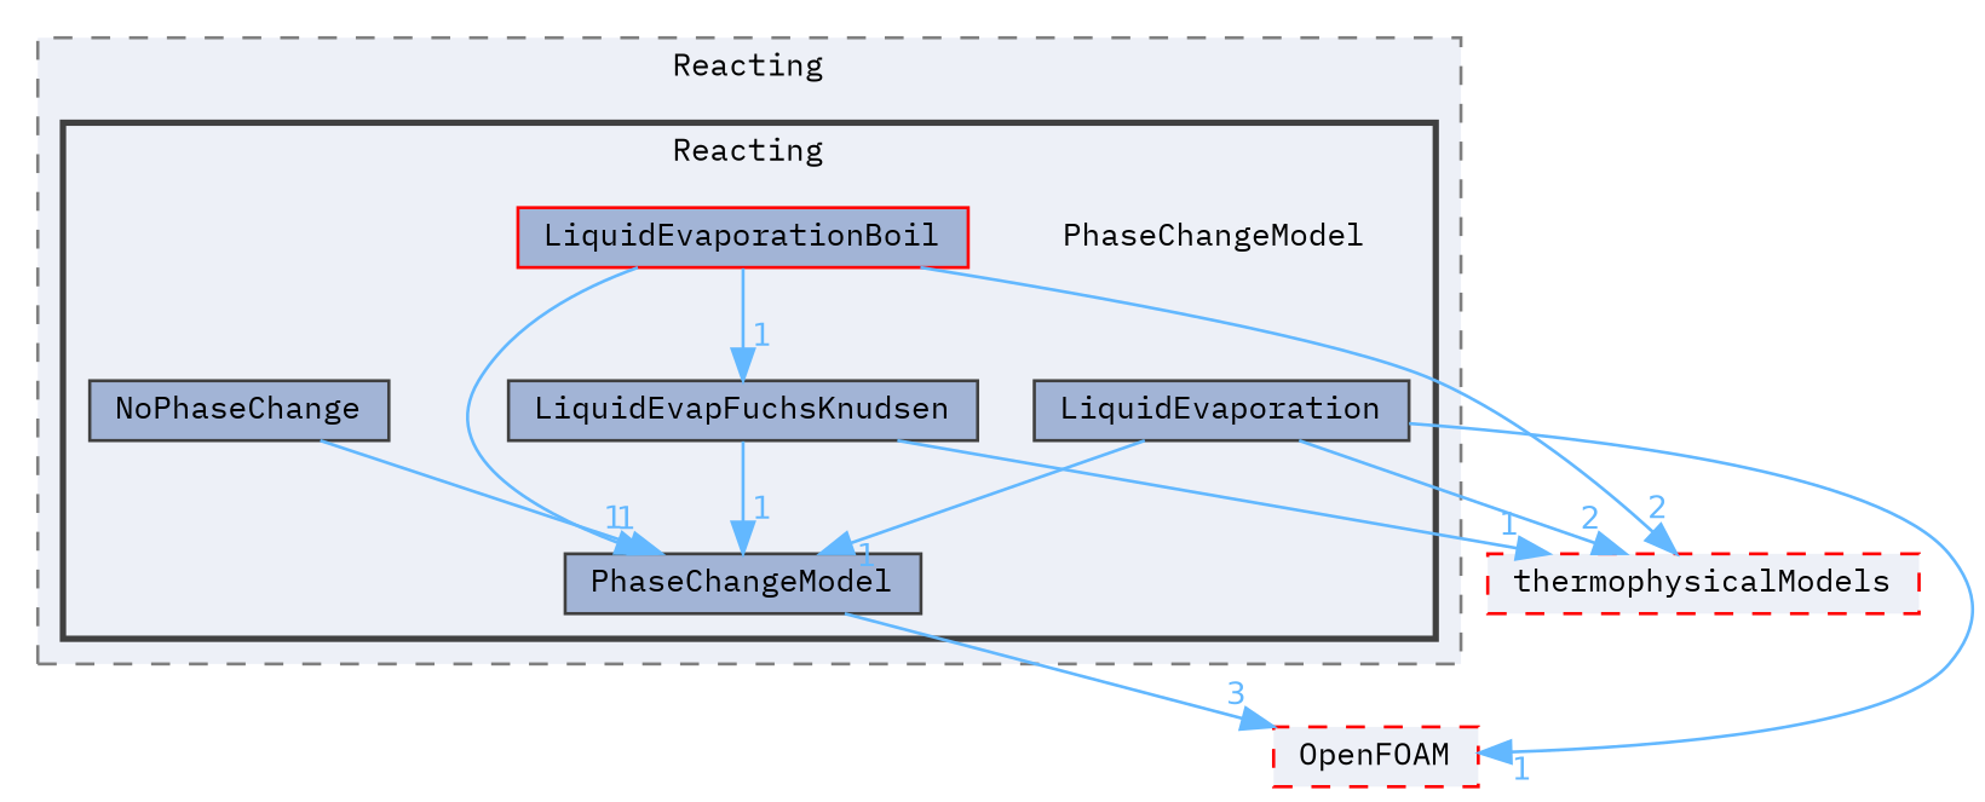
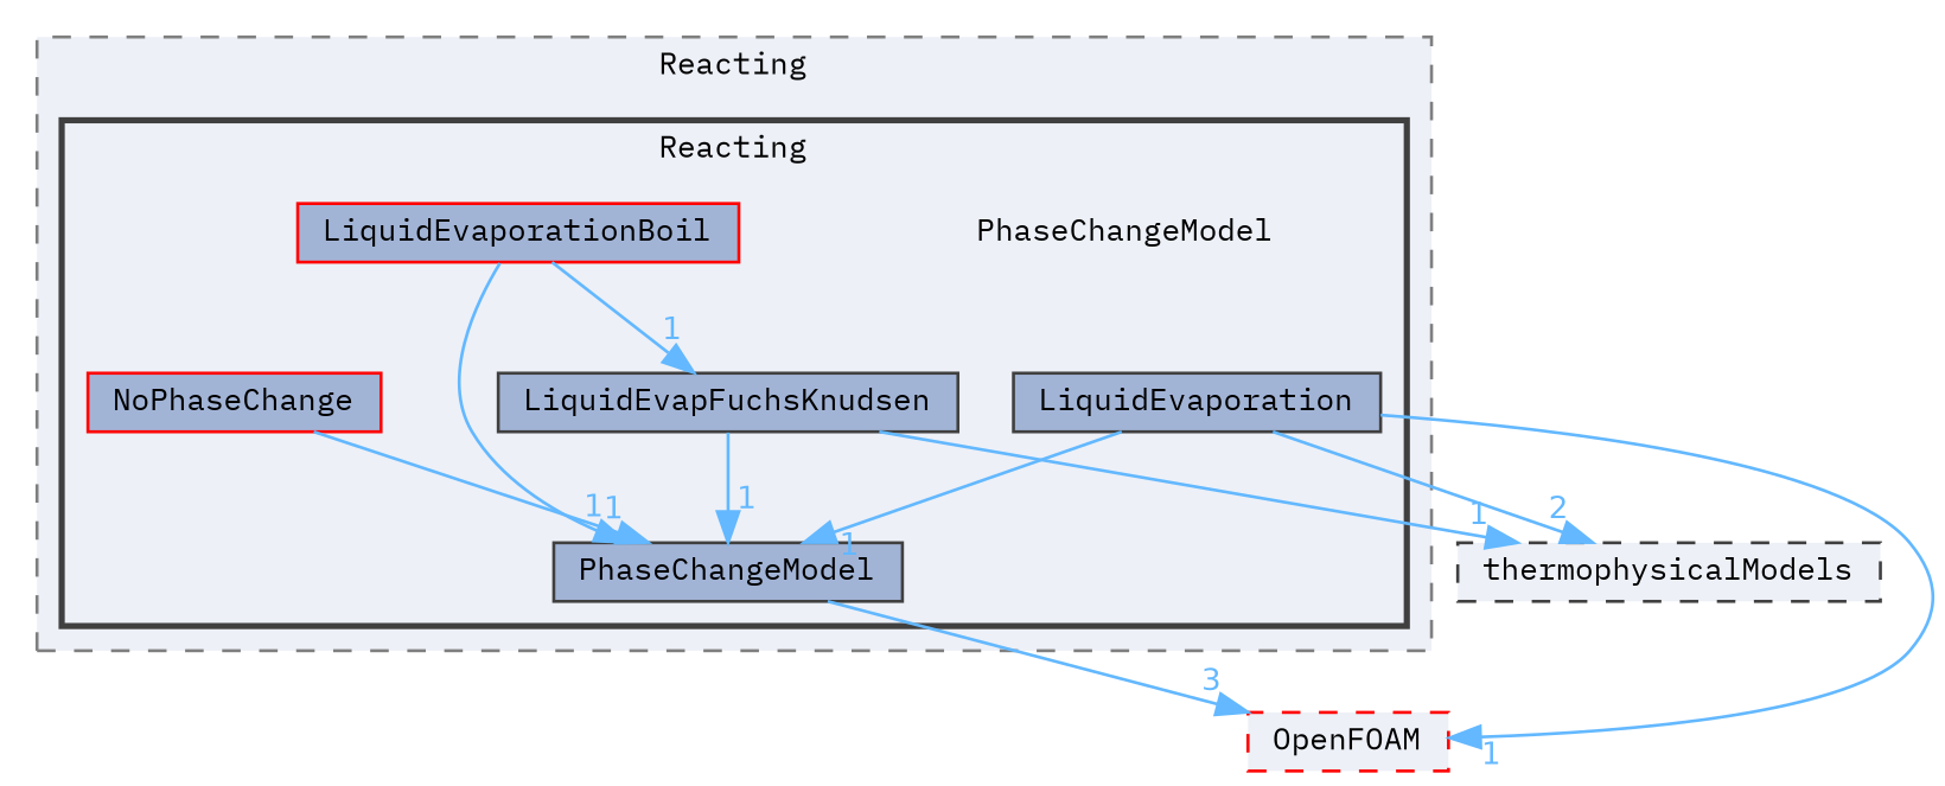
  digraph {
    compound=true
    fontname="IBM Plex Mono"
    node [fontname="IBM Plex Mono" fontsize=10 shape=box color=grey25 fillcolor="#a2b4d6" style=filled]
    edge [color=steelblue1 fontcolor=steelblue1 fontname="IBM Plex Mono" fontsize=10 headlabel=1 labeldistance=1.5 labelfontname=Helvetica labelfontsize=10]
    n1 [height=0.2 label=PhaseChangeModel shape=plaintext width=0.4 color="" fillcolor="" style=""]
    n2 [height=0.2 label=LiquidEvapFuchsKnudsen width=0.4]
    n3 [height=0.2 label=LiquidEvaporation width=0.4]
    n4 [color=red height=0.2 label=LiquidEvaporationBoil width=0.4]
-   n5 [height=0.2 label=NoPhaseChange width=0.4]
+   n5 [color=red height=0.2 label=NoPhaseChange width=0.4]
    n6 [height=0.2 label=PhaseChangeModel width=0.4]
-   n7 [color=red fillcolor="#edf0f7" height=0.2 label=thermophysicalModels style="filled,dashed" width=0.4]
+   n7 [fillcolor="#edf0f7" height=0.2 label=thermophysicalModels style="filled,dashed" width=0.4]
    n8 [color=red fillcolor="#edf0f7" height=0.2 label=OpenFOAM style="filled,dashed" width=0.4]
    subgraph cluster_1 {
      bgcolor="#edf0f7"
      fontsize=10
      label=Reacting
      pencolor=grey50
      style="filled,dashed"
      subgraph cluster_2 {
        bgcolor="#edf0f7"
        fontsize=10
        label=Reacting
        pencolor=grey25
        style="filled,bold"
        n1
        n2
        n3
        n4
        n5
        n6
      }
    }
    n2 -> n6
    n2 -> n7
    n3 -> n6
    n3 -> n7 [headlabel=2]
    n3 -> n8
    n4 -> n2
    n4 -> n6
-   n4 -> n7 [headlabel=2]
    n5 -> n6
    n6 -> n8 [headlabel=3]
  }
